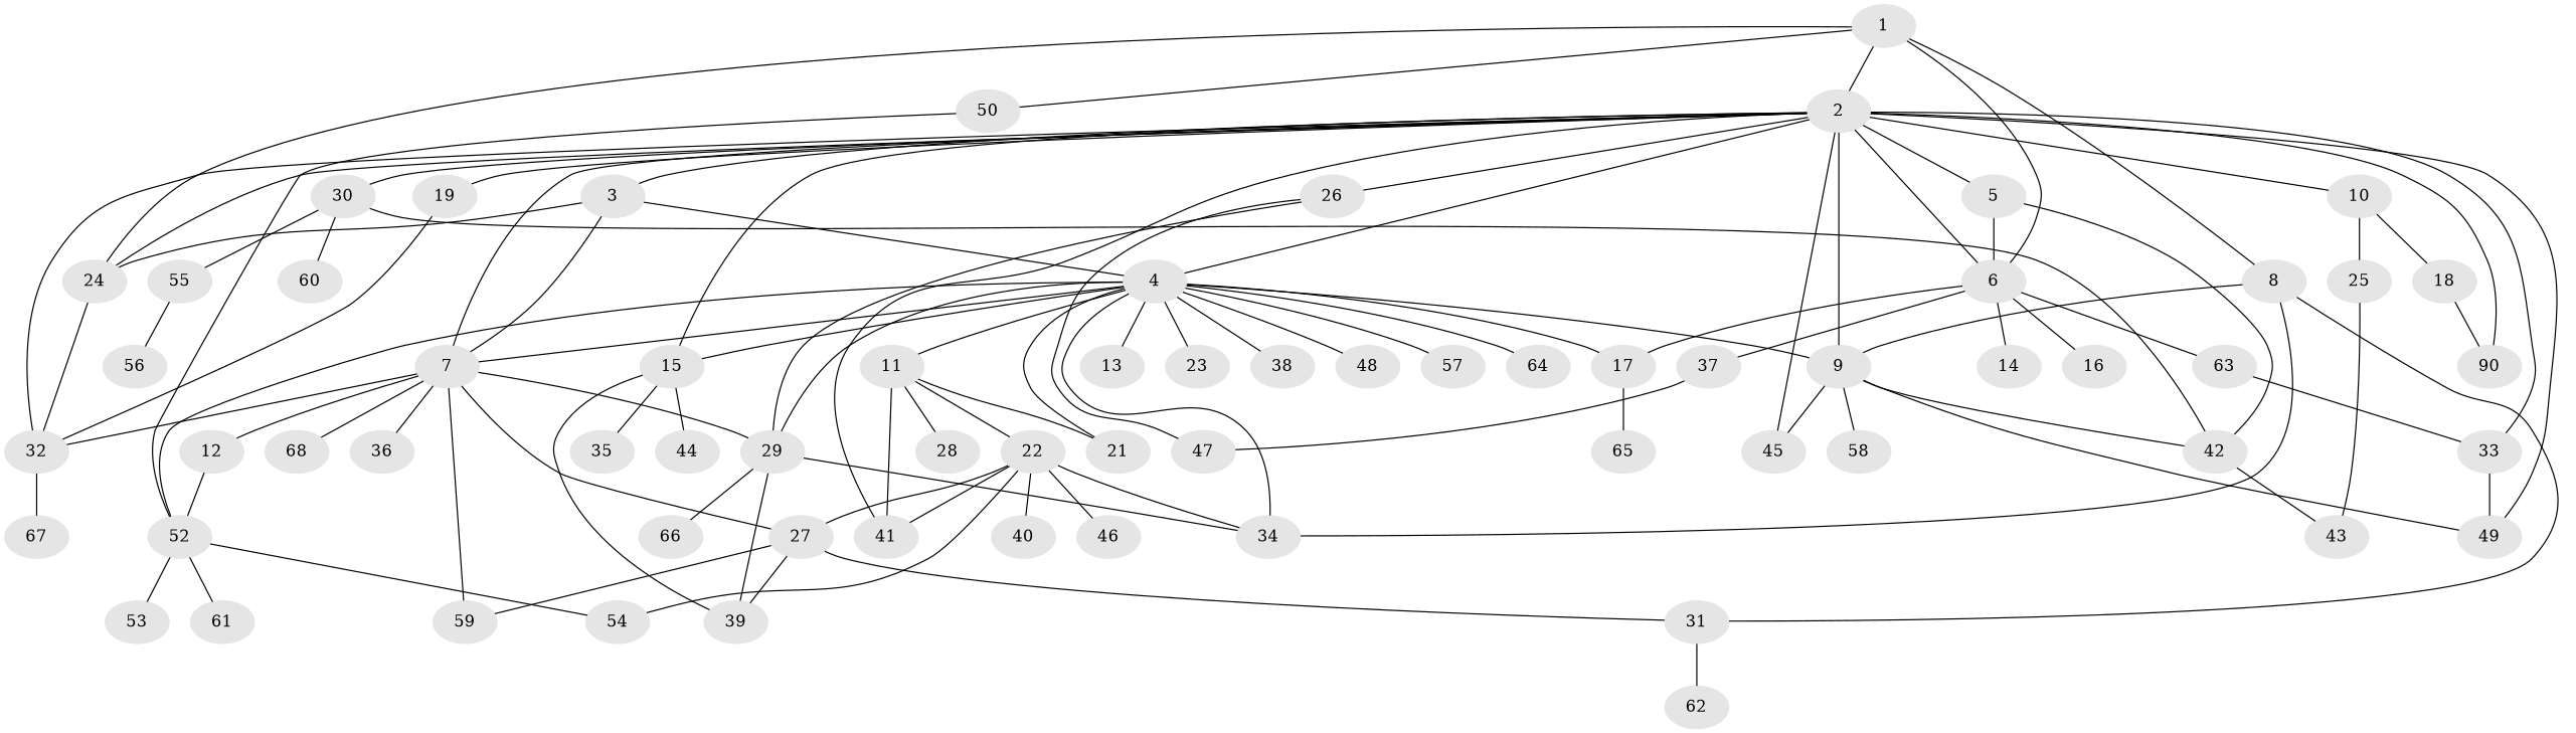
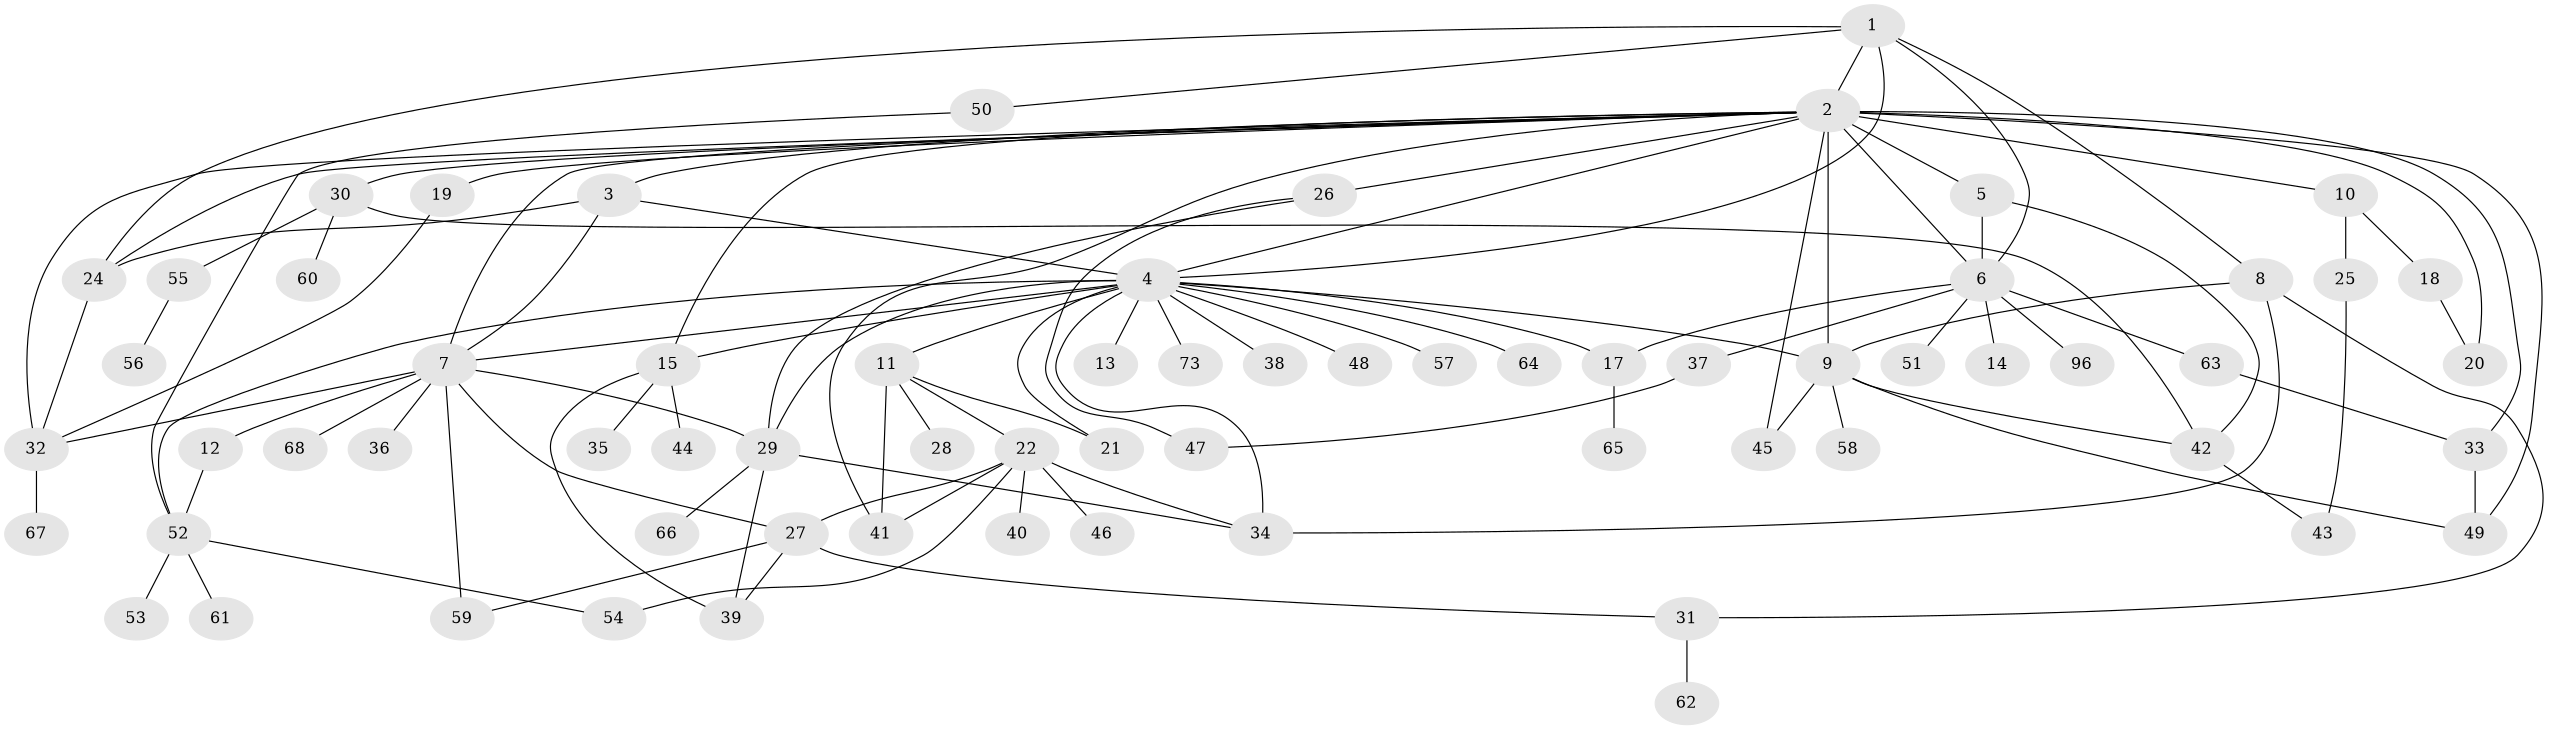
  graph {
    node [color=gray90 style=filled]
    edge [weight=1.0]
    1
    2
    4
    6
    8
    24
    50
    3
    5
    7
    9
    10
    15
    19
-   20 [label=90]
+   20
    26
    30
    32
    33
    41
    45
    49
    11
    13
    17
    21
-   23
+   23 [label=73]
    29
    34
    38
    48
    52
    57
    64
    14
-   16
+   16 [label=96]
    37
+   51
    63
    31
    42
    12
    27
    36
    59
    68
    58
    18
    25
    35
    39
    44
    47
    55
    60
    67
    22
    28
    65
    66
    54
    53
    61
    43
    62
    40
    46
    56
    1 -- 2
+   1 -- 4
    1 -- 6
    1 -- 8
    1 -- 24
    1 -- 50
    2 -- 4
    2 -- 6
    2 -- 24
    2 -- 3
    2 -- 5
    2 -- 7
    2 -- 9 [weight=24.0]
    2 -- 10
    2 -- 15
    2 -- 19
    2 -- 20
    2 -- 26 [weight=2.0]
    2 -- 30
    2 -- 32
    2 -- 33
    2 -- 41
    2 -- 45
    2 -- 49
    4 -- 7
    4 -- 9 [weight=2.0]
    4 -- 15
    4 -- 11
    4 -- 13
    4 -- 17
    4 -- 21
    4 -- 23
    4 -- 29
    4 -- 34 [weight=2.0]
    4 -- 38
    4 -- 48
    4 -- 52
    4 -- 57
    4 -- 64
    6 -- 17
    6 -- 14
    6 -- 16
    6 -- 37
+   6 -- 51
    6 -- 63
    8 -- 9
    8 -- 34
    8 -- 31
    24 -- 32
    50 -- 52
    3 -- 4
    3 -- 24
    3 -- 7
    5 -- 6
    5 -- 42
    7 -- 32 [weight=2.0]
    7 -- 29
    7 -- 12
    7 -- 27
    7 -- 36
    7 -- 59
    7 -- 68
    9 -- 45
    9 -- 49
    9 -- 42
    9 -- 58
    10 -- 18
    10 -- 25
    15 -- 35
    15 -- 39
    15 -- 44
    19 -- 32
    26 -- 29
    26 -- 47
    30 -- 42
    30 -- 55
    30 -- 60
    32 -- 67
    33 -- 49
    11 -- 41
    11 -- 21
    11 -- 22
    11 -- 28
    17 -- 65
    29 -- 34
    29 -- 39
    29 -- 66
    52 -- 54
    52 -- 53
    52 -- 61
    37 -- 47
    63 -- 33
    31 -- 62
    42 -- 43
    12 -- 52
    27 -- 31
    27 -- 59
    27 -- 39
    18 -- 20
    25 -- 43
    55 -- 56
    22 -- 41
    22 -- 34
    22 -- 27
    22 -- 54
    22 -- 40
    22 -- 46
  }
